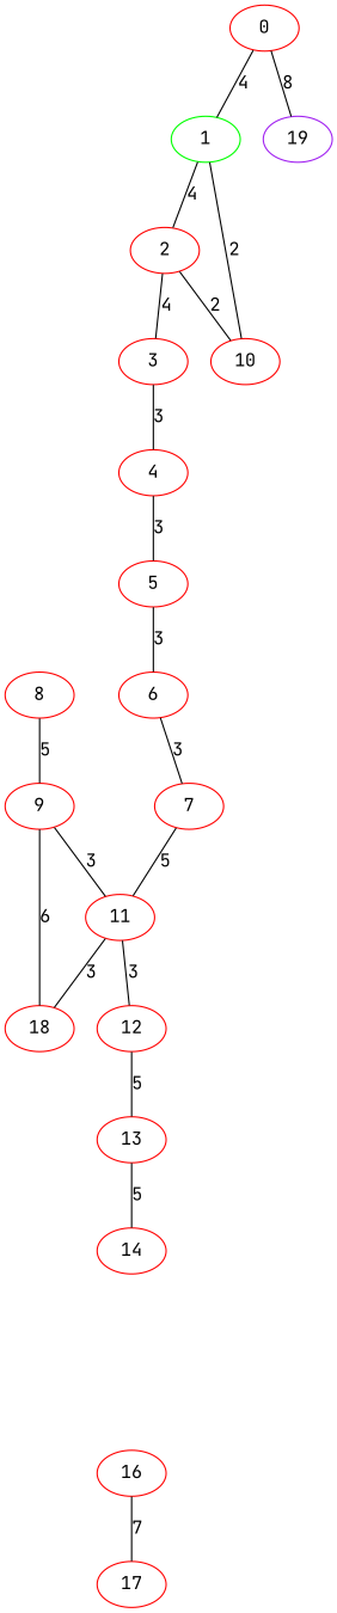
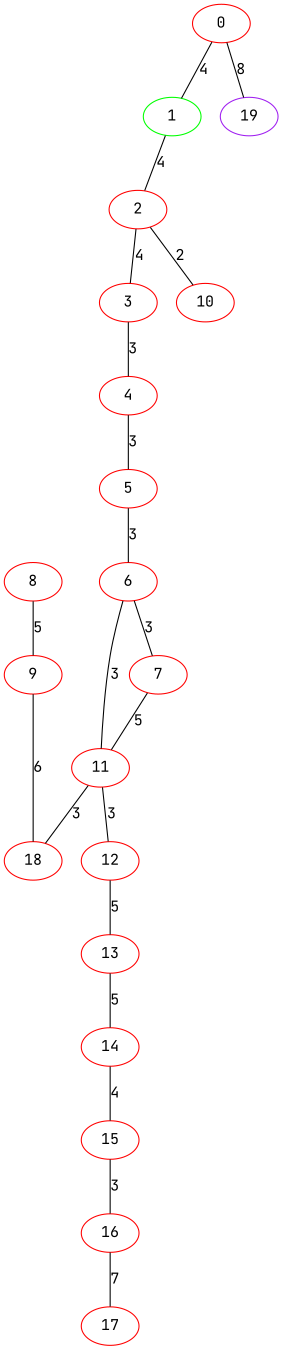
  graph {
    fontname="JetBrains Mono"
    node [color=red fontname="JetBrains Mono" weight=1]
    edge [fontname="JetBrains Mono"]
    1 [color=green weight=2]
    0
    19 [color=purple weight=4]
    2
    10
    3
    4
    5
    6
    7
    11
    8
    9
    18
    12
    13
    14
+   15
    16
    17
    1 -- 2 [label=4]
-   1 -- 10 [label=2]
    0 -- 1 [label=4]
    0 -- 19 [label=8]
    2 -- 10 [label=2]
    2 -- 3 [label=4]
    3 -- 4 [label=3]
    4 -- 5 [label=3]
    5 -- 6 [label=3]
    6 -- 7 [label=3]
    7 -- 11 [label=5]
    11 -- 18 [label=3]
    11 -- 12 [label=3]
    8 -- 9 [label=5]
-   9 -- 11 [label=3]
+   6 -- 11 [label=3]
    9 -- 18 [label=6]
    12 -- 13 [label=5]
    13 -- 14 [label=5]
+   14 -- 15 [label=4]
+   15 -- 16 [label=3]
    16 -- 17 [label=7]
  }
